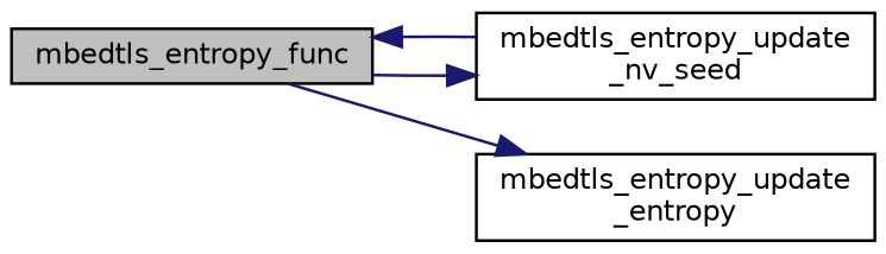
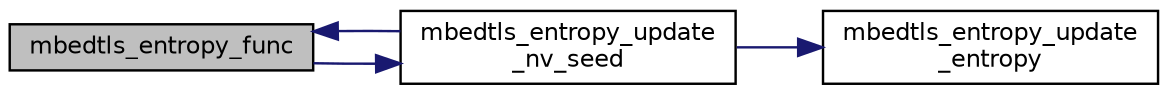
  digraph {
    rankdir=LR
    node [color=black fillcolor=white fontname=Helvetica fontsize=10 shape=record style=filled]
    edge [color=midnightblue fontname=Helvetica fontsize=10 labelfontname=Helvetica labelfontsize=10 style=solid]
    n1 [fillcolor=grey75 fontcolor=black height=0.2 label=mbedtls_entropy_func width=0.4]
    n2 [height=0.2 label="mbedtls_entropy_update\l_nv_seed" width=0.4]
    n3 [height=0.2 label="mbedtls_entropy_update\l_entropy" width=0.4]
    n1 -> n2
    n2 -> n1
-   n1 -> n3
+   n2 -> n3
  }
